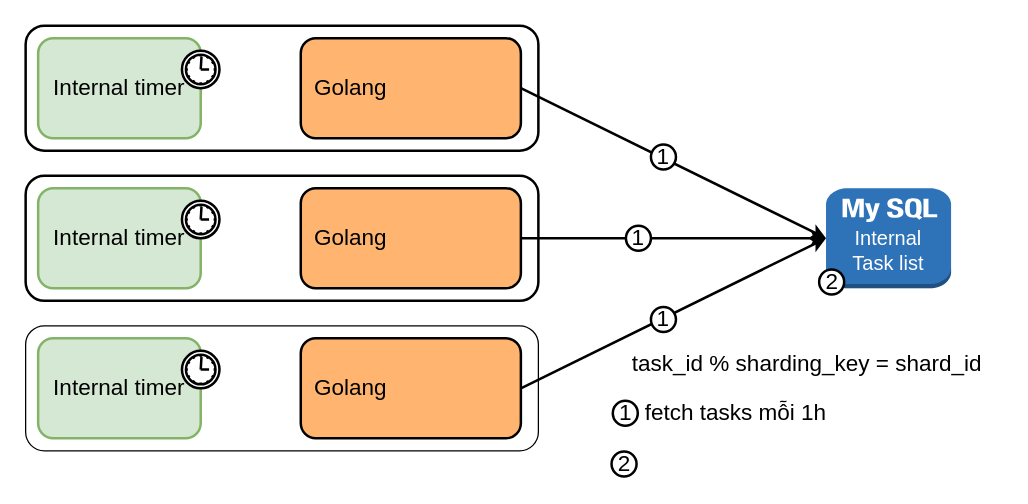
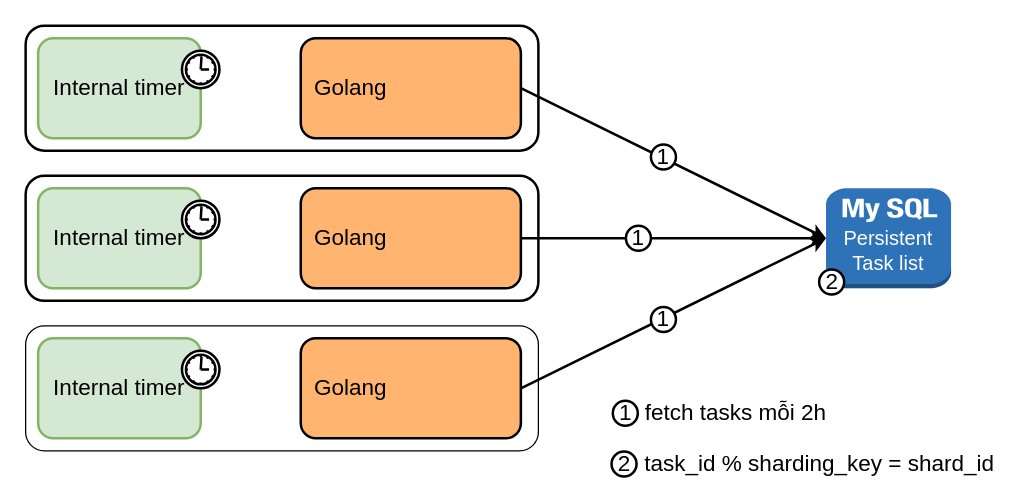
  <mxCell id="0" />
  <mxCell id="1" parent="0" />
  <mxCell id="2" value="" style="rounded=1;whiteSpace=wrap;html=1;strokeWidth=2;" vertex="1" parent="1"><mxGeometry x="20" y="20" width="410" height="100" as="geometry" /></mxCell>
  <mxCell id="3" style="rounded=0;orthogonalLoop=1;jettySize=auto;html=1;exitX=1;exitY=0.5;exitDx=0;exitDy=0;fontSize=18;entryX=0;entryY=0.5;entryDx=0;entryDy=0;entryPerimeter=0;strokeWidth=2;" edge="1" parent="1" source="4" target="23"><mxGeometry relative="1" as="geometry"><mxPoint x="660" y="200" as="targetPoint" /></mxGeometry></mxCell>
  <mxCell id="4" value="" style="rounded=1;whiteSpace=wrap;html=1;fontSize=18;fillColor=#FFB570;strokeWidth=2;" vertex="1" parent="1"><mxGeometry x="240" y="30" width="176" height="80" as="geometry" /></mxCell>
  <mxCell id="5" value="" style="shape=image;html=1;verticalAlign=top;verticalLabelPosition=bottom;labelBackgroundColor=#ffffff;imageAspect=0;aspect=fixed;image=https://cdn4.iconfinder.com/data/icons/logos-brands-5/24/go-128.png;imageBorder=none;imageBackground=#FFB570;strokeWidth=2;" vertex="1" parent="1"><mxGeometry x="328" y="35" width="70" height="70" as="geometry" /></mxCell>
  <mxCell id="6" value="Golang" style="text;html=1;strokeColor=none;fillColor=none;align=center;verticalAlign=middle;whiteSpace=wrap;rounded=0;fontSize=18;strokeWidth=2;" vertex="1" parent="1"><mxGeometry x="260" y="60" width="40" height="20" as="geometry" /></mxCell>
  <mxCell id="7" value="Internal timer" style="html=1;whiteSpace=wrap;rounded=1;fontSize=18;fillColor=#d5e8d4;strokeColor=#82b366;strokeWidth=2;" vertex="1" parent="1"><mxGeometry x="30" y="30" width="130" height="80" as="geometry" /></mxCell>
  <mxCell id="8" value="" style="shape=mxgraph.bpmn.timer_start;perimeter=ellipsePerimeter;html=1;labelPosition=right;labelBackgroundColor=#ffffff;align=left;outlineConnect=0;strokeWidth=2;" vertex="1" parent="7"><mxGeometry x="1" width="30" height="30" relative="1" as="geometry"><mxPoint x="-15" y="10" as="offset" /></mxGeometry></mxCell>
  <mxCell id="9" value="" style="rounded=1;whiteSpace=wrap;html=1;strokeWidth=2;" vertex="1" parent="1"><mxGeometry x="20" y="140" width="410" height="100" as="geometry" /></mxCell>
  <mxCell id="10" style="edgeStyle=none;rounded=0;orthogonalLoop=1;jettySize=auto;html=1;exitX=1;exitY=0.5;exitDx=0;exitDy=0;entryX=0;entryY=0.5;entryDx=0;entryDy=0;entryPerimeter=0;fontSize=18;strokeWidth=2;" edge="1" parent="1" source="11" target="23"><mxGeometry relative="1" as="geometry" /></mxCell>
  <mxCell id="11" value="" style="rounded=1;whiteSpace=wrap;html=1;fontSize=18;fillColor=#FFB570;strokeWidth=2;" vertex="1" parent="1"><mxGeometry x="240" y="150" width="176" height="80" as="geometry" /></mxCell>
  <mxCell id="12" value="" style="shape=image;html=1;verticalAlign=top;verticalLabelPosition=bottom;labelBackgroundColor=#ffffff;imageAspect=0;aspect=fixed;image=https://cdn4.iconfinder.com/data/icons/logos-brands-5/24/go-128.png;imageBorder=none;imageBackground=#FFB570;strokeWidth=2;" vertex="1" parent="1"><mxGeometry x="328" y="155" width="70" height="70" as="geometry" /></mxCell>
  <mxCell id="13" value="Golang" style="text;html=1;strokeColor=none;fillColor=none;align=center;verticalAlign=middle;whiteSpace=wrap;rounded=0;fontSize=18;strokeWidth=2;" vertex="1" parent="1"><mxGeometry x="260" y="180" width="40" height="20" as="geometry" /></mxCell>
  <mxCell id="14" value="Internal timer" style="html=1;whiteSpace=wrap;rounded=1;fontSize=18;fillColor=#d5e8d4;strokeColor=#82b366;strokeWidth=2;" vertex="1" parent="1"><mxGeometry x="30" y="150" width="130" height="80" as="geometry" /></mxCell>
  <mxCell id="15" value="" style="shape=mxgraph.bpmn.timer_start;perimeter=ellipsePerimeter;html=1;labelPosition=right;labelBackgroundColor=#ffffff;align=left;outlineConnect=0;strokeWidth=2;" vertex="1" parent="14"><mxGeometry x="1" width="30" height="30" relative="1" as="geometry"><mxPoint x="-15" y="10" as="offset" /></mxGeometry></mxCell>
  <mxCell id="16" value="" style="rounded=1;whiteSpace=wrap;html=1;" vertex="1" parent="1"><mxGeometry x="20" y="260" width="410" height="100" as="geometry" /></mxCell>
  <mxCell id="17" style="edgeStyle=none;rounded=0;orthogonalLoop=1;jettySize=auto;html=1;exitX=1;exitY=0.5;exitDx=0;exitDy=0;fontSize=18;strokeWidth=2;" edge="1" parent="1" source="18"><mxGeometry relative="1" as="geometry"><mxPoint x="660" y="190" as="targetPoint" /></mxGeometry></mxCell>
  <mxCell id="18" value="" style="rounded=1;whiteSpace=wrap;html=1;fontSize=18;fillColor=#FFB570;strokeWidth=2;" vertex="1" parent="1"><mxGeometry x="240" y="270" width="176" height="80" as="geometry" /></mxCell>
  <mxCell id="19" value="" style="shape=image;html=1;verticalAlign=top;verticalLabelPosition=bottom;labelBackgroundColor=#ffffff;imageAspect=0;aspect=fixed;image=https://cdn4.iconfinder.com/data/icons/logos-brands-5/24/go-128.png;imageBorder=none;imageBackground=#FFB570;strokeWidth=2;" vertex="1" parent="1"><mxGeometry x="328" y="275" width="70" height="70" as="geometry" /></mxCell>
  <mxCell id="20" value="Golang" style="text;html=1;strokeColor=none;fillColor=none;align=center;verticalAlign=middle;whiteSpace=wrap;rounded=0;fontSize=18;strokeWidth=2;" vertex="1" parent="1"><mxGeometry x="260" y="300" width="40" height="20" as="geometry" /></mxCell>
  <mxCell id="21" value="Internal timer" style="html=1;whiteSpace=wrap;rounded=1;fontSize=18;fillColor=#d5e8d4;strokeColor=#82b366;strokeWidth=2;" vertex="1" parent="1"><mxGeometry x="30" y="270" width="130" height="80" as="geometry" /></mxCell>
  <mxCell id="22" value="" style="shape=mxgraph.bpmn.timer_start;perimeter=ellipsePerimeter;html=1;labelPosition=right;labelBackgroundColor=#ffffff;align=left;outlineConnect=0;strokeWidth=2;" vertex="1" parent="21"><mxGeometry x="1" width="30" height="30" relative="1" as="geometry"><mxPoint x="-15" y="10" as="offset" /></mxGeometry></mxCell>
  <mxCell id="23" value="" style="outlineConnect=0;dashed=0;verticalLabelPosition=bottom;verticalAlign=top;align=center;html=1;shape=mxgraph.aws3.mysql_db_instance_2;fillColor=#2E73B8;gradientColor=none;fontSize=18;strokeWidth=2;" vertex="1" parent="1"><mxGeometry x="660" y="150" width="100" height="80" as="geometry" /></mxCell>
  <mxCell id="24" value="1" style="ellipse;whiteSpace=wrap;html=1;aspect=fixed;fillColor=#ffffff;fontSize=18;strokeWidth=2;" vertex="1" parent="1"><mxGeometry x="520" y="115" width="20" height="20" as="geometry" /></mxCell>
  <mxCell id="25" value="1" style="ellipse;whiteSpace=wrap;html=1;aspect=fixed;fillColor=#ffffff;fontSize=18;strokeWidth=2;" vertex="1" parent="1"><mxGeometry x="500" y="180" width="20" height="20" as="geometry" /></mxCell>
  <mxCell id="26" value="1" style="ellipse;whiteSpace=wrap;html=1;aspect=fixed;fillColor=#ffffff;fontSize=18;strokeWidth=2;" vertex="1" parent="1"><mxGeometry x="520" y="245" width="20" height="20" as="geometry" /></mxCell>
  <mxCell id="27" value="1" style="ellipse;whiteSpace=wrap;html=1;aspect=fixed;fillColor=#ffffff;fontSize=18;strokeWidth=2;" vertex="1" parent="1"><mxGeometry x="489.5" y="320" width="20" height="20" as="geometry" /></mxCell>
  <mxCell id="28" value="2" style="ellipse;whiteSpace=wrap;html=1;aspect=fixed;fillColor=#ffffff;fontSize=18;strokeWidth=2;" vertex="1" parent="1"><mxGeometry x="488.5" y="360.5" width="20" height="20" as="geometry" /></mxCell>
- <mxCell id="29" value="fetch tasks mỗi 1h" style="text;html=1;strokeColor=none;fillColor=none;align=center;verticalAlign=middle;whiteSpace=wrap;rounded=0;fontSize=18;" vertex="1" parent="1"><mxGeometry x="512.5" y="320" width="150" height="20" as="geometry" /></mxCell>
- <mxCell id="30" value="task_id % sharding_key = shard_id" style="text;html=1;strokeColor=none;fillColor=none;align=center;verticalAlign=middle;whiteSpace=wrap;rounded=0;fontSize=18;" vertex="1" parent="1"><mxGeometry x="499.5" y="280.5" width="290" height="20" as="geometry" /></mxCell>
- <mxCell id="31" value="Internal Task list" style="text;html=1;align=center;verticalAlign=middle;whiteSpace=wrap;rounded=0;fontSize=16;fontColor=#FFFFFF;strokeWidth=2;" vertex="1" parent="1"><mxGeometry x="670" y="190" width="80" height="20" as="geometry" /></mxCell>
+ <mxCell id="29" value="fetch tasks mỗi 2h" style="text;html=1;strokeColor=none;fillColor=none;align=center;verticalAlign=middle;whiteSpace=wrap;rounded=0;fontSize=18;" vertex="1" parent="1"><mxGeometry x="512.5" y="320" width="150" height="20" as="geometry" /></mxCell>
+ <mxCell id="30" value="task_id % sharding_key = shard_id" style="text;html=1;strokeColor=none;fillColor=none;align=center;verticalAlign=middle;whiteSpace=wrap;rounded=0;fontSize=18;" vertex="1" parent="1"><mxGeometry x="509.5" y="360.5" width="290" height="20" as="geometry" /></mxCell>
+ <mxCell id="31" value="Persistent Task list" style="text;html=1;align=center;verticalAlign=middle;whiteSpace=wrap;rounded=0;fontSize=16;fontColor=#FFFFFF;strokeWidth=2;" vertex="1" parent="1"><mxGeometry x="670" y="190" width="80" height="20" as="geometry" /></mxCell>
  <mxCell id="32" value="2" style="ellipse;whiteSpace=wrap;html=1;aspect=fixed;fillColor=#ffffff;fontSize=18;strokeWidth=2;" vertex="1" parent="1"><mxGeometry x="654.5" y="215" width="20" height="20" as="geometry" /></mxCell>
